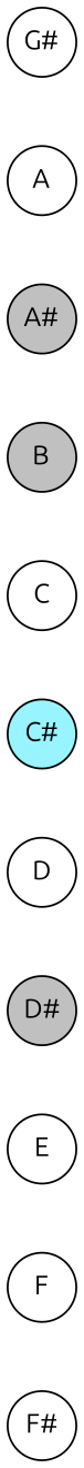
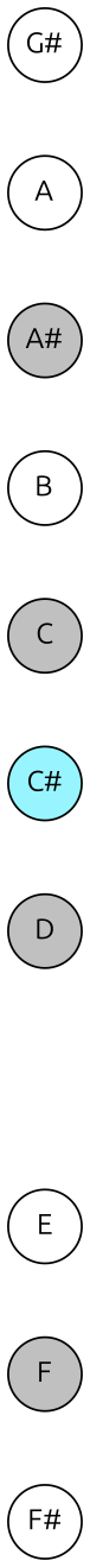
  graph {
    fontname=Ubuntu
    mindist=.1
    node [fillcolor=gray fontname=Ubuntu margin=0 shape=circle style=filled]
    edge [fontname=Ubuntu style=invis]
    E [fillcolor=white]
-   F [fillcolor=white]
+   F
    "F#" [fillcolor=white]
    "G#" [fillcolor=white]
    A [fillcolor=white]
    "A#"
-   B
-   C [fillcolor=white]
+   B [fillcolor=white]
+   C
    "C#" [fillcolor=cadetblue1]
-   D [fillcolor=white]
-   "D#"
+   D
    subgraph sub_1 {
      E
      F
      "F#"
      "G#"
      A
      "A#"
      B
      C
      "C#"
      D
-     "D#"
    }
    E -- F
    F -- "F#"
    "G#" -- A
    A -- "A#"
    "A#" -- B
    B -- C
    C -- "C#"
    "C#" -- D
-   D -- "D#"
-   "D#" -- E
  }
